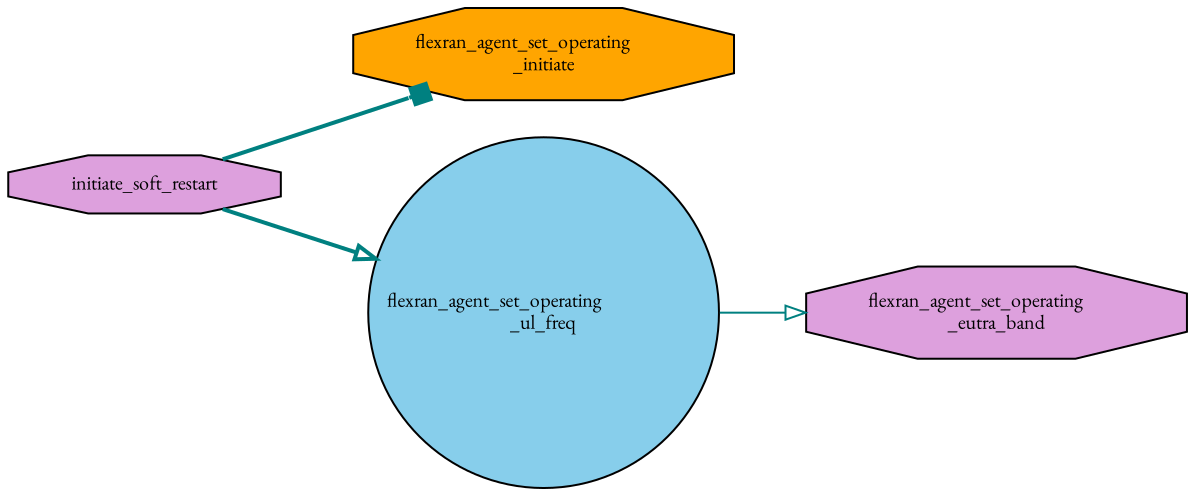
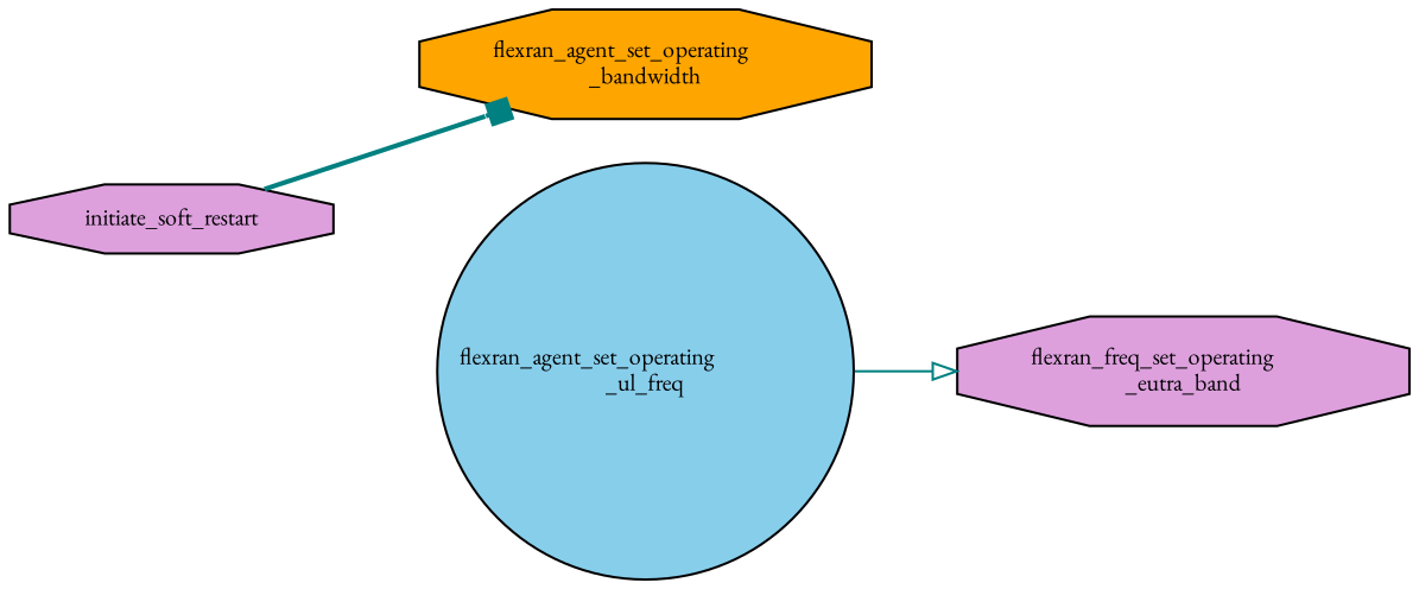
  digraph {
    fontname="EB Garamond"
    rankdir=LR
    node [color=black fillcolor=plum fontname="EB Garamond" fontsize=10 shape=octagon style=filled]
    edge [arrowhead=onormal color=teal fontname="EB Garamond" fontsize=10 labelfontname=Helvetica labelfontsize=10 style=bold]
    n1 [fontcolor=black height=0.2 label=initiate_soft_restart width=0.4]
-   n2 [fillcolor=orange height=0.2 label="flexran_agent_set_operating\l_initiate" width=0.4]
+   n2 [fillcolor=orange height=0.2 label="flexran_agent_set_operating\l_bandwidth" width=0.4]
    n3 [fillcolor=skyblue height=0.2 label="flexran_agent_set_operating\l_ul_freq" shape=circle width=0.4]
-   n4 [height=0.2 label="flexran_agent_set_operating\l_eutra_band" width=0.4]
+   n4 [height=0.2 label="flexran_freq_set_operating\l_eutra_band" width=0.4]
    n1 -> n2 [arrowhead=box]
-   n1 -> n3
    n3 -> n4 [style=solid]
  }
